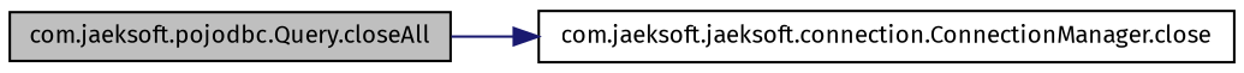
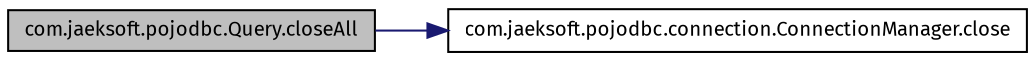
  digraph {
    rankdir=LR
    fontname="Fira Sans"
    node [color=black fontname="Fira Sans" fontsize=10 shape=record style=filled]
    n1 [fillcolor=grey75 fontcolor=black height=0.2 label="com.jaeksoft.pojodbc.Query.closeAll" width=0.4]
-   n2 [fillcolor=white height=0.2 label="com.jaeksoft.jaeksoft.connection.ConnectionManager.close" width=0.4]
+   n2 [fillcolor=white height=0.2 label="com.jaeksoft.pojodbc.connection.ConnectionManager.close" width=0.4]
    n1 -> n2 [color=midnightblue fontname="Fira Sans" fontsize=10 labelfontname=Helvetica labelfontsize=10 style=solid]
  }
